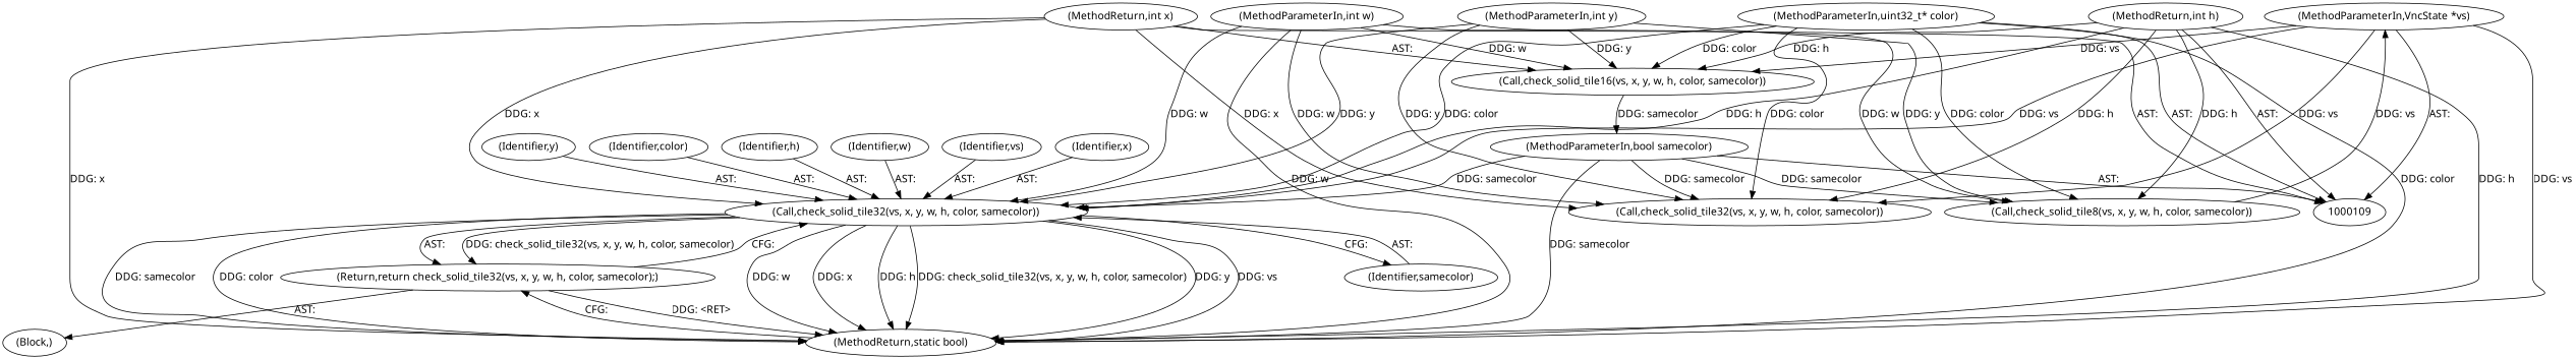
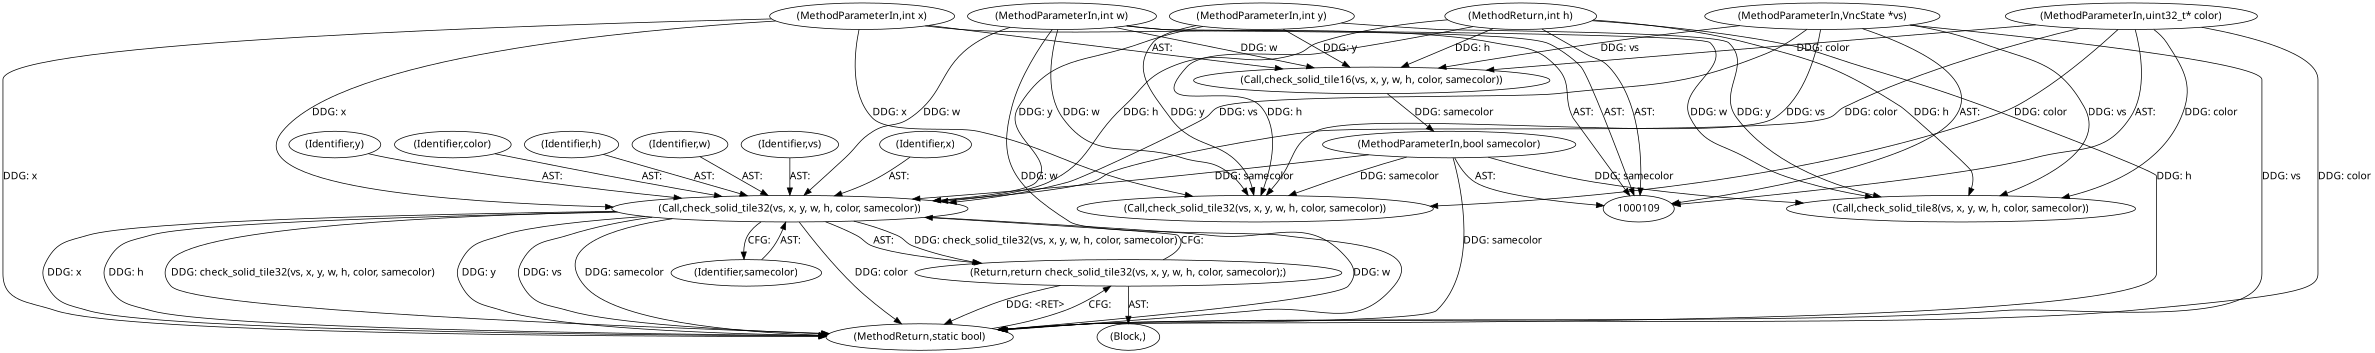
  digraph {
    fontname="Noto Sans"
    node [fontname="Noto Sans"]
    edge [fontname="Noto Sans"]
    n1 [label="(Call,check_solid_tile32(vs, x, y, w, h, color, samecolor))"]
    n2 [label="(Return,return check_solid_tile32(vs, x, y, w, h, color, samecolor);)"]
    n3 [label="(MethodReturn,static bool)"]
    n4 [label="(Identifier,samecolor)"]
    n5 [label="(Block,)"]
    n6 [label="(MethodParameterIn,VncState *vs)"]
    n7 [label="(Call,check_solid_tile8(vs, x, y, w, h, color, samecolor))"]
    n8 [label="(Call,check_solid_tile16(vs, x, y, w, h, color, samecolor))"]
    n9 [label="(Call,check_solid_tile32(vs, x, y, w, h, color, samecolor))"]
    1000109
    n11 [label="(MethodParameterIn,bool samecolor)"]
-   n12 [label="(MethodReturn,int x)"]
+   n12 [label="(MethodParameterIn,int x)"]
    n13 [label="(MethodParameterIn,int y)"]
    n14 [label="(MethodParameterIn,int w)"]
    n15 [label="(MethodReturn,int h)"]
    n16 [label="(MethodParameterIn,uint32_t* color)"]
    n17 [label="(Identifier,y)"]
    n18 [label="(Identifier,color)"]
    n19 [label="(Identifier,h)"]
    n20 [label="(Identifier,w)"]
    n21 [label="(Identifier,vs)"]
    n22 [label="(Identifier,x)"]
    n1 -> n2 [label="AST: "]
    n1 -> n2 [label="DDG: check_solid_tile32(vs, x, y, w, h, color, samecolor)"]
    n1 -> n3 [label="DDG: w"]
    n1 -> n3 [label="DDG: x"]
    n1 -> n3 [label="DDG: h"]
    n1 -> n3 [label="DDG: check_solid_tile32(vs, x, y, w, h, color, samecolor)"]
    n1 -> n3 [label="DDG: y"]
    n1 -> n3 [label="DDG: vs"]
    n1 -> n3 [label="DDG: samecolor"]
    n1 -> n3 [label="DDG: color"]
    n1 -> n4 [label="CFG: "]
    n2 -> n1 [label="CFG: "]
    n2 -> n3 [label="DDG: <RET>"]
    n2 -> n5 [label="AST: "]
    n3 -> n2 [label="CFG: "]
    n4 -> n1 [label="AST: "]
    n6 -> n1 [label="DDG: vs"]
    n6 -> n3 [label="DDG: vs"]
-   n7 -> n6 [label="DDG: vs"]
+   n6 -> n7 [label="DDG: vs"]
    n6 -> n8 [label="DDG: vs"]
    n6 -> n9 [label="DDG: vs"]
    n6 -> 1000109 [label="AST: "]
    n8 -> n11 [label="DDG: samecolor"]
    n11 -> n1 [label="DDG: samecolor"]
    n11 -> n3 [label="DDG: samecolor"]
    n11 -> n7 [label="DDG: samecolor"]
    n11 -> n9 [label="DDG: samecolor"]
    n11 -> 1000109 [label="AST: "]
    n12 -> n1 [label="DDG: x"]
    n12 -> n3 [label="DDG: x"]
    n12 -> n8 [label="AST: "]
    n12 -> n9 [label="DDG: x"]
    n12 -> 1000109 [label="AST: "]
    n13 -> n1 [label="DDG: y"]
    n13 -> n7 [label="DDG: y"]
    n13 -> n8 [label="DDG: y"]
    n13 -> n9 [label="DDG: y"]
    n14 -> n1 [label="DDG: w"]
    n14 -> n3 [label="DDG: w"]
    n14 -> n7 [label="DDG: w"]
    n14 -> n8 [label="DDG: w"]
    n14 -> n9 [label="DDG: w"]
+   n14 -> 1000109 [label="AST: "]
    n15 -> n1 [label="DDG: h"]
    n15 -> n3 [label="DDG: h"]
    n15 -> n7 [label="DDG: h"]
    n15 -> n8 [label="DDG: h"]
    n15 -> n9 [label="DDG: h"]
    n15 -> 1000109 [label="AST: "]
    n16 -> n1 [label="DDG: color"]
    n16 -> n3 [label="DDG: color"]
    n16 -> n7 [label="DDG: color"]
    n16 -> n8 [label="DDG: color"]
    n16 -> n9 [label="DDG: color"]
    n16 -> 1000109 [label="AST: "]
    n17 -> n1 [label="AST: "]
    n18 -> n1 [label="AST: "]
    n19 -> n1 [label="AST: "]
    n20 -> n1 [label="AST: "]
    n21 -> n1 [label="AST: "]
    n22 -> n1 [label="AST: "]
  }
